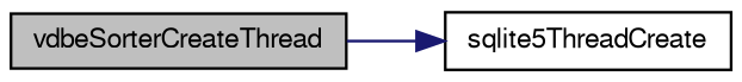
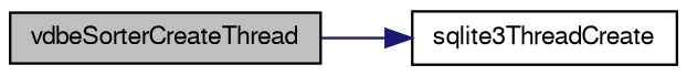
  digraph {
    rankdir=LR
    node [color=black fontname=FreeSans fontsize=10 shape=record style=filled]
    n1 [fillcolor=grey75 fontcolor=black height=0.2 label=vdbeSorterCreateThread width=0.4]
-   n2 [fillcolor=white height=0.2 label=sqlite5ThreadCreate width=0.4]
+   n2 [fillcolor=white height=0.2 label=sqlite3ThreadCreate width=0.4]
    n1 -> n2 [color=midnightblue fontname=FreeSans fontsize=10 labelfontname=FreeSans labelfontsize=10 style=solid]
  }
